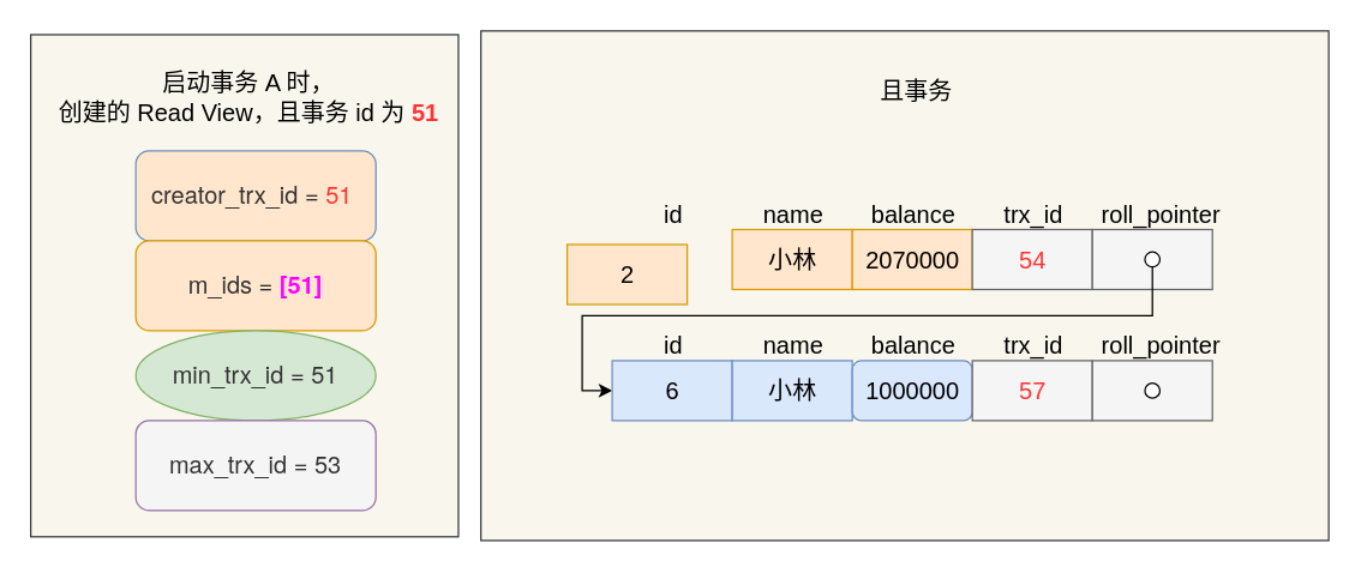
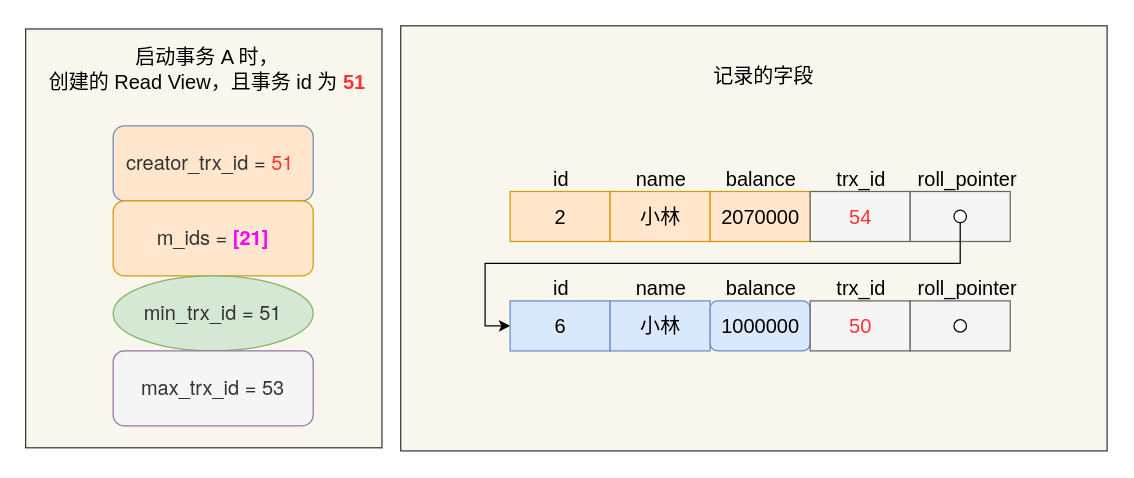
  <mxCell id="0" />
  <mxCell id="1" parent="0" />
  <mxCell id="2" value="" style="rounded=0;whiteSpace=wrap;html=1;fontSize=16;fillColor=#f9f7ed;strokeColor=#36393d;" vertex="1" parent="1"><mxGeometry x="320" y="20" width="565" height="340" as="geometry" /></mxCell>
  <mxCell id="3" value="" style="rounded=0;whiteSpace=wrap;html=1;fontSize=16;fillColor=#f9f7ed;strokeColor=#36393d;" vertex="1" parent="1"><mxGeometry x="20" y="22.5" width="285" height="335" as="geometry" /></mxCell>
  <mxCell id="4" value="&lt;span style=&quot;color: rgb(51 , 51 , 51) ; font-family: &amp;#34;helvetica neue&amp;#34; , &amp;#34;helvetica&amp;#34; , &amp;#34;arial&amp;#34; , sans-serif ; font-size: 16px ; text-align: left&quot;&gt;creator_trx_&lt;/span&gt;&lt;span style=&quot;color: rgb(51 , 51 , 51) ; font-family: &amp;#34;helvetica neue&amp;#34; , &amp;#34;helvetica&amp;#34; , &amp;#34;arial&amp;#34; , sans-serif ; font-size: 16px ; text-align: left&quot;&gt;id = &lt;/span&gt;&lt;span style=&quot;font-family: &amp;#34;helvetica neue&amp;#34; , &amp;#34;helvetica&amp;#34; , &amp;#34;arial&amp;#34; , sans-serif ; font-size: 16px ; text-align: left&quot;&gt;&lt;font color=&quot;#ff3333&quot;&gt;51&lt;/font&gt;&lt;/span&gt;&lt;span style=&quot;color: rgb(51 , 51 , 51) ; font-family: &amp;#34;helvetica neue&amp;#34; , &amp;#34;helvetica&amp;#34; , &amp;#34;arial&amp;#34; , sans-serif ; font-size: 16px ; text-align: left&quot;&gt;&amp;nbsp;&lt;/span&gt;" style="rounded=1;whiteSpace=wrap;html=1;fontSize=16;fillColor=#ffe6cc;strokeColor=#6c8ebf;labelBackgroundColor=none;" vertex="1" parent="1"><mxGeometry x="90" y="100" width="160" height="60" as="geometry" /></mxCell>
- <mxCell id="5" value="&lt;span style=&quot;color: rgb(51 , 51 , 51) ; font-family: &amp;#34;helvetica neue&amp;#34; , &amp;#34;helvetica&amp;#34; , &amp;#34;arial&amp;#34; , sans-serif ; font-size: 16px ; text-align: left&quot;&gt;m_&lt;/span&gt;&lt;span style=&quot;color: rgb(51 , 51 , 51) ; font-family: &amp;#34;helvetica neue&amp;#34; , &amp;#34;helvetica&amp;#34; , &amp;#34;arial&amp;#34; , sans-serif ; font-size: 16px ; text-align: left&quot;&gt;id&lt;/span&gt;&lt;span style=&quot;color: rgb(51 , 51 , 51) ; font-family: &amp;#34;helvetica neue&amp;#34; , &amp;#34;helvetica&amp;#34; , &amp;#34;arial&amp;#34; , sans-serif ; font-size: 16px ; text-align: left&quot;&gt;s =&lt;/span&gt;&lt;span style=&quot;font-family: &amp;#34;helvetica neue&amp;#34; , &amp;#34;helvetica&amp;#34; , &amp;#34;arial&amp;#34; , sans-serif ; font-size: 16px ; text-align: left&quot;&gt;&lt;font color=&quot;#ff00ff&quot;&gt;&lt;b&gt; [51]&lt;/b&gt;&lt;/font&gt;&lt;br style=&quot;font-size: 16px&quot;&gt;&lt;/span&gt;" style="rounded=1;whiteSpace=wrap;html=1;fontSize=16;fillColor=#ffe6cc;strokeColor=#d79b00;labelBackgroundColor=none;" vertex="1" parent="1"><mxGeometry x="90" y="160" width="160" height="60" as="geometry" /></mxCell>
+ <mxCell id="5" value="&lt;span style=&quot;color: rgb(51 , 51 , 51) ; font-family: &amp;#34;helvetica neue&amp;#34; , &amp;#34;helvetica&amp;#34; , &amp;#34;arial&amp;#34; , sans-serif ; font-size: 16px ; text-align: left&quot;&gt;m_&lt;/span&gt;&lt;span style=&quot;color: rgb(51 , 51 , 51) ; font-family: &amp;#34;helvetica neue&amp;#34; , &amp;#34;helvetica&amp;#34; , &amp;#34;arial&amp;#34; , sans-serif ; font-size: 16px ; text-align: left&quot;&gt;id&lt;/span&gt;&lt;span style=&quot;color: rgb(51 , 51 , 51) ; font-family: &amp;#34;helvetica neue&amp;#34; , &amp;#34;helvetica&amp;#34; , &amp;#34;arial&amp;#34; , sans-serif ; font-size: 16px ; text-align: left&quot;&gt;s =&lt;/span&gt;&lt;span style=&quot;font-family: &amp;#34;helvetica neue&amp;#34; , &amp;#34;helvetica&amp;#34; , &amp;#34;arial&amp;#34; , sans-serif ; font-size: 16px ; text-align: left&quot;&gt;&lt;font color=&quot;#ff00ff&quot;&gt;&lt;b&gt; [21]&lt;/b&gt;&lt;/font&gt;&lt;br style=&quot;font-size: 16px&quot;&gt;&lt;/span&gt;" style="rounded=1;whiteSpace=wrap;html=1;fontSize=16;fillColor=#ffe6cc;strokeColor=#d79b00;labelBackgroundColor=none;" vertex="1" parent="1"><mxGeometry x="90" y="160" width="160" height="60" as="geometry" /></mxCell>
  <mxCell id="6" value="&lt;span style=&quot;color: rgb(51 , 51 , 51) ; font-family: &amp;quot;helvetica neue&amp;quot; , &amp;quot;helvetica&amp;quot; , &amp;quot;arial&amp;quot; , sans-serif ; font-size: 16px ; text-align: left&quot;&gt;min_trx_&lt;/span&gt;&lt;span style=&quot;color: rgb(51 , 51 , 51) ; font-family: &amp;quot;helvetica neue&amp;quot; , &amp;quot;helvetica&amp;quot; , &amp;quot;arial&amp;quot; , sans-serif ; font-size: 16px ; text-align: left&quot;&gt;id = 51&lt;/span&gt;" style="ellipse;whiteSpace=wrap;html=1;fontSize=16;fillColor=#d5e8d4;strokeColor=#82b366;labelBackgroundColor=none;" vertex="1" parent="1"><mxGeometry x="90" y="220" width="160" height="60" as="geometry" /></mxCell>
  <mxCell id="7" value="&lt;span style=&quot;color: rgb(51 , 51 , 51) ; font-family: &amp;quot;helvetica neue&amp;quot; , &amp;quot;helvetica&amp;quot; , &amp;quot;arial&amp;quot; , sans-serif ; font-size: 16px ; text-align: left&quot;&gt;max_trx_&lt;/span&gt;&lt;span style=&quot;color: rgb(51 , 51 , 51) ; font-family: &amp;quot;helvetica neue&amp;quot; , &amp;quot;helvetica&amp;quot; , &amp;quot;arial&amp;quot; , sans-serif ; font-size: 16px ; text-align: left&quot;&gt;id = 53&lt;/span&gt;" style="rounded=1;whiteSpace=wrap;html=1;fontSize=16;fillColor=#f5f5f5;strokeColor=#9673a6;labelBackgroundColor=none;" vertex="1" parent="1"><mxGeometry x="90" y="280" width="160" height="60" as="geometry" /></mxCell>
- <mxCell id="8" value="启动事务 A 时，&lt;br style=&quot;font-size: 16px&quot;&gt;创建的 Read View，且事务 id 为 &lt;b&gt;&lt;font color=&quot;#ff3333&quot;&gt;51&lt;/font&gt;&lt;/b&gt;" style="text;html=1;align=center;verticalAlign=middle;resizable=0;points=[];autosize=1;strokeColor=none;fontSize=16;" vertex="1" parent="1"><mxGeometry x="30" y="45" width="270" height="40" as="geometry" /></mxCell>
- <mxCell id="9" value="2" style="rounded=0;whiteSpace=wrap;html=1;fontSize=16;fillColor=#ffe6cc;strokeColor=#d79b00;" vertex="1" parent="1"><mxGeometry x="377.5" y="162.5" width="80" height="40" as="geometry" /></mxCell>
+ <mxCell id="8" value="启动事务 A 时，&lt;br style=&quot;font-size: 16px&quot;&gt;创建的 Read View，且事务 id 为 &lt;b&gt;&lt;font color=&quot;#ff3333&quot;&gt;51&lt;/font&gt;&lt;/b&gt;" style="text;html=1;align=center;verticalAlign=middle;resizable=0;points=[];autosize=1;strokeColor=none;fontSize=16;" vertex="1" parent="1"><mxGeometry x="30" y="35" width="270" height="40" as="geometry" /></mxCell>
+ <mxCell id="9" value="2" style="rounded=0;whiteSpace=wrap;html=1;fontSize=16;fillColor=#ffe6cc;strokeColor=#d79b00;" vertex="1" parent="1"><mxGeometry x="407.5" y="152.5" width="80" height="40" as="geometry" /></mxCell>
  <mxCell id="10" value="小林" style="rounded=0;whiteSpace=wrap;html=1;fontSize=16;fillColor=#ffe6cc;strokeColor=#d79b00;" vertex="1" parent="1"><mxGeometry x="487.5" y="152.5" width="80" height="40" as="geometry" /></mxCell>
  <mxCell id="11" value="2070000" style="rounded=0;whiteSpace=wrap;html=1;fontSize=16;fillColor=#ffe6cc;strokeColor=#d79b00;" vertex="1" parent="1"><mxGeometry x="567.5" y="152.5" width="80" height="40" as="geometry" /></mxCell>
  <mxCell id="12" value="&lt;font color=&quot;#ff3333&quot;&gt;54&lt;/font&gt;" style="rounded=0;whiteSpace=wrap;html=1;fontSize=16;fillColor=#f5f5f5;strokeColor=#666666;fontColor=#333333;" vertex="1" parent="1"><mxGeometry x="647.5" y="152.5" width="80" height="40" as="geometry" /></mxCell>
  <mxCell id="13" value="" style="rounded=0;whiteSpace=wrap;html=1;fontSize=16;fillColor=#f5f5f5;strokeColor=#666666;fontColor=#333333;" vertex="1" parent="1"><mxGeometry x="727.5" y="152.5" width="80" height="40" as="geometry" /></mxCell>
  <mxCell id="14" value="id" style="text;html=1;align=center;verticalAlign=middle;resizable=0;points=[];autosize=1;strokeColor=none;fontSize=16;" vertex="1" parent="1"><mxGeometry x="432.5" y="132.5" width="30" height="20" as="geometry" /></mxCell>
  <mxCell id="15" value="name" style="text;html=1;align=center;verticalAlign=middle;resizable=0;points=[];autosize=1;strokeColor=none;fontSize=16;" vertex="1" parent="1"><mxGeometry x="497.5" y="132.5" width="60" height="20" as="geometry" /></mxCell>
  <mxCell id="16" value="balance" style="text;html=1;align=center;verticalAlign=middle;resizable=0;points=[];autosize=1;strokeColor=none;fontSize=16;" vertex="1" parent="1"><mxGeometry x="572.5" y="132.5" width="70" height="20" as="geometry" /></mxCell>
  <mxCell id="17" value="trx_id" style="text;html=1;align=center;verticalAlign=middle;resizable=0;points=[];autosize=1;strokeColor=none;fontSize=16;" vertex="1" parent="1"><mxGeometry x="662.5" y="132.5" width="50" height="20" as="geometry" /></mxCell>
  <mxCell id="18" value="roll_pointer" style="text;html=1;align=center;verticalAlign=middle;resizable=0;points=[];autosize=1;strokeColor=none;fontSize=16;" vertex="1" parent="1"><mxGeometry x="727.5" y="132.5" width="90" height="20" as="geometry" /></mxCell>
  <mxCell id="19" style="edgeStyle=orthogonalEdgeStyle;rounded=0;orthogonalLoop=1;jettySize=auto;html=1;entryX=0;entryY=0.5;entryDx=0;entryDy=0;" edge="1" parent="1" source="20" target="22"><mxGeometry relative="1" as="geometry"><Array as="points"><mxPoint x="767.5" y="210" /><mxPoint x="387.5" y="210" /><mxPoint x="387.5" y="260" /></Array></mxGeometry></mxCell>
  <mxCell id="20" value="" style="ellipse;whiteSpace=wrap;html=1;aspect=fixed;fontSize=16;" vertex="1" parent="1"><mxGeometry x="762.5" y="167.5" width="10" height="10" as="geometry" /></mxCell>
- <mxCell id="21" value="且事务" style="text;html=1;align=center;verticalAlign=middle;resizable=0;points=[];autosize=1;strokeColor=none;fontSize=16;" vertex="1" parent="1"><mxGeometry x="560" y="50" width="100" height="20" as="geometry" /></mxCell>
+ <mxCell id="21" value="记录的字段" style="text;html=1;align=center;verticalAlign=middle;resizable=0;points=[];autosize=1;strokeColor=none;fontSize=16;" vertex="1" parent="1"><mxGeometry x="560" y="50" width="100" height="20" as="geometry" /></mxCell>
  <mxCell id="22" value="6" style="rounded=0;whiteSpace=wrap;html=1;fontSize=16;fillColor=#dae8fc;strokeColor=#6c8ebf;" vertex="1" parent="1"><mxGeometry x="407.5" y="240" width="80" height="40" as="geometry" /></mxCell>
  <mxCell id="23" value="小林" style="rounded=0;whiteSpace=wrap;html=1;fontSize=16;fillColor=#dae8fc;strokeColor=#6c8ebf;" vertex="1" parent="1"><mxGeometry x="487.5" y="240" width="80" height="40" as="geometry" /></mxCell>
  <mxCell id="24" value="1000000" style="whiteSpace=wrap;html=1;fontSize=16;fillColor=#dae8fc;strokeColor=#6c8ebf;rounded=1;" vertex="1" parent="1"><mxGeometry x="567.5" y="240" width="80" height="40" as="geometry" /></mxCell>
- <mxCell id="25" value="&lt;font color=&quot;#ff3333&quot;&gt;57&lt;/font&gt;" style="rounded=0;whiteSpace=wrap;html=1;fontSize=16;fillColor=#f5f5f5;strokeColor=#666666;fontColor=#333333;" vertex="1" parent="1"><mxGeometry x="647.5" y="240" width="80" height="40" as="geometry" /></mxCell>
+ <mxCell id="25" value="&lt;font color=&quot;#ff3333&quot;&gt;50&lt;/font&gt;" style="rounded=0;whiteSpace=wrap;html=1;fontSize=16;fillColor=#f5f5f5;strokeColor=#666666;fontColor=#333333;" vertex="1" parent="1"><mxGeometry x="647.5" y="240" width="80" height="40" as="geometry" /></mxCell>
  <mxCell id="26" value="" style="rounded=0;whiteSpace=wrap;html=1;fontSize=16;fillColor=#f5f5f5;strokeColor=#666666;fontColor=#333333;" vertex="1" parent="1"><mxGeometry x="727.5" y="240" width="80" height="40" as="geometry" /></mxCell>
  <mxCell id="27" value="id" style="text;html=1;align=center;verticalAlign=middle;resizable=0;points=[];autosize=1;strokeColor=none;fontSize=16;" vertex="1" parent="1"><mxGeometry x="432.5" y="220" width="30" height="20" as="geometry" /></mxCell>
  <mxCell id="28" value="name" style="text;html=1;align=center;verticalAlign=middle;resizable=0;points=[];autosize=1;strokeColor=none;fontSize=16;" vertex="1" parent="1"><mxGeometry x="497.5" y="220" width="60" height="20" as="geometry" /></mxCell>
  <mxCell id="29" value="balance" style="text;html=1;align=center;verticalAlign=middle;resizable=0;points=[];autosize=1;strokeColor=none;fontSize=16;" vertex="1" parent="1"><mxGeometry x="572.5" y="220" width="70" height="20" as="geometry" /></mxCell>
  <mxCell id="30" value="trx_id" style="text;html=1;align=center;verticalAlign=middle;resizable=0;points=[];autosize=1;strokeColor=none;fontSize=16;" vertex="1" parent="1"><mxGeometry x="662.5" y="220" width="50" height="20" as="geometry" /></mxCell>
  <mxCell id="31" value="roll_pointer" style="text;html=1;align=center;verticalAlign=middle;resizable=0;points=[];autosize=1;strokeColor=none;fontSize=16;" vertex="1" parent="1"><mxGeometry x="727.5" y="220" width="90" height="20" as="geometry" /></mxCell>
  <mxCell id="32" value="" style="ellipse;whiteSpace=wrap;html=1;aspect=fixed;fontSize=16;" vertex="1" parent="1"><mxGeometry x="762.5" y="255" width="10" height="10" as="geometry" /></mxCell>
